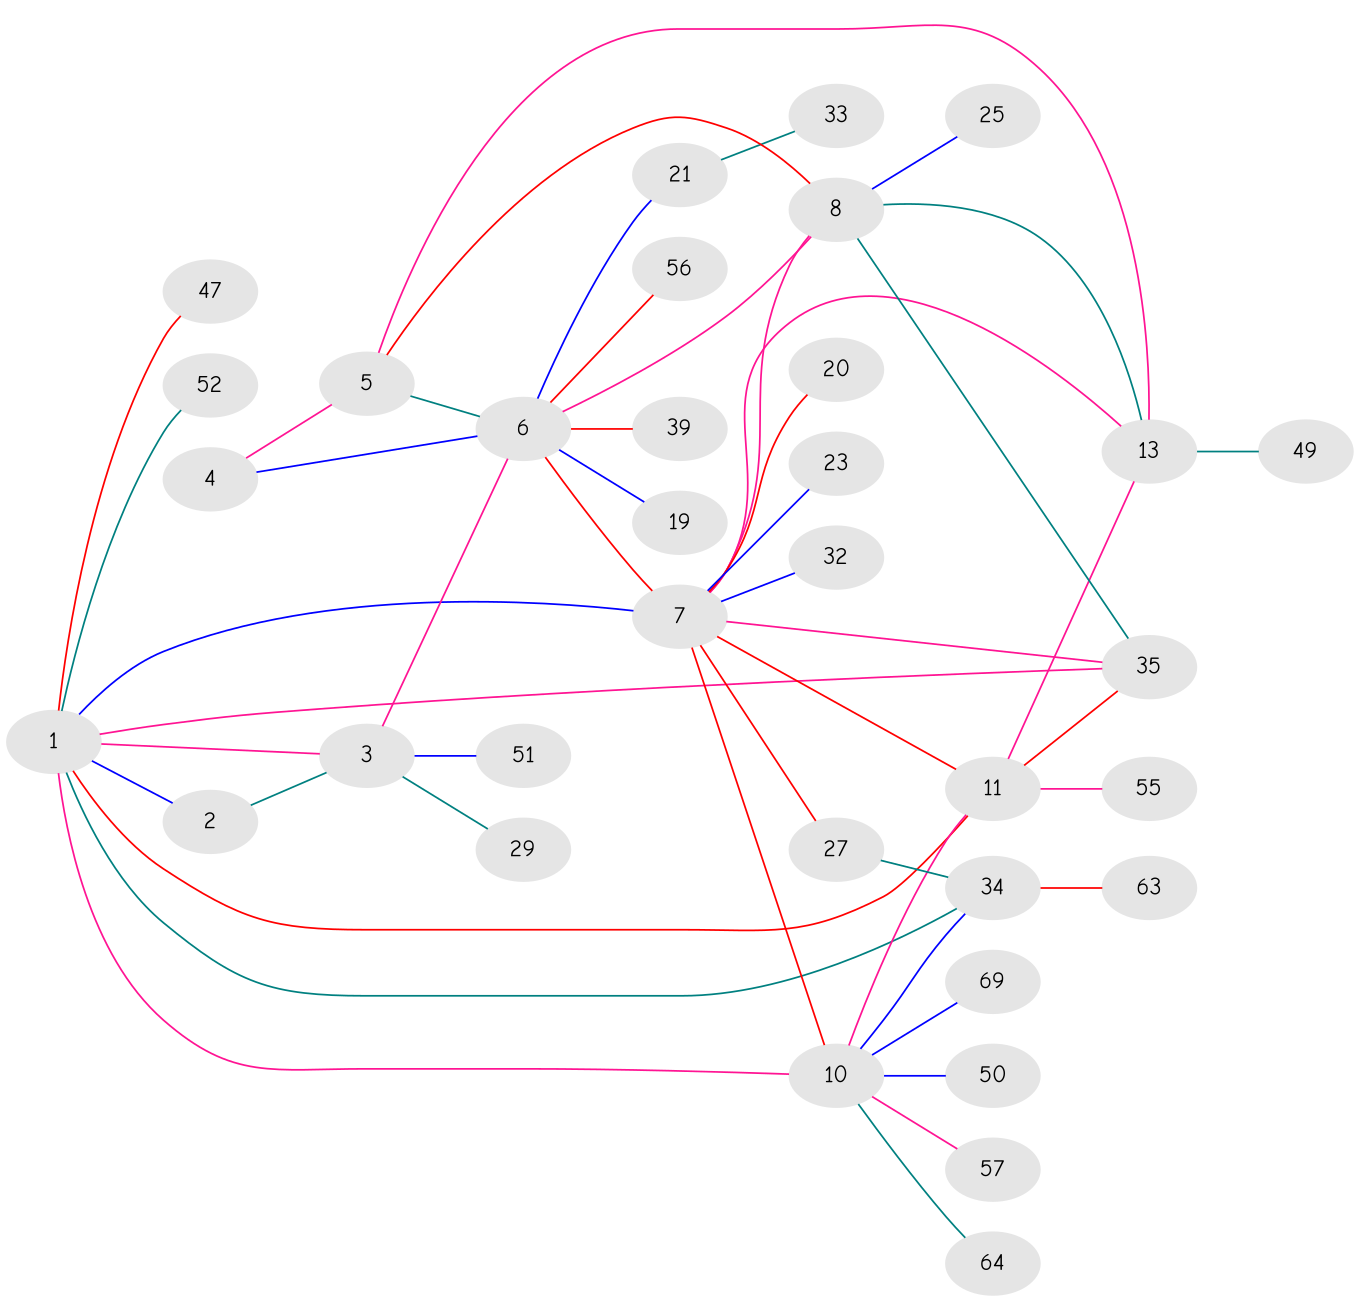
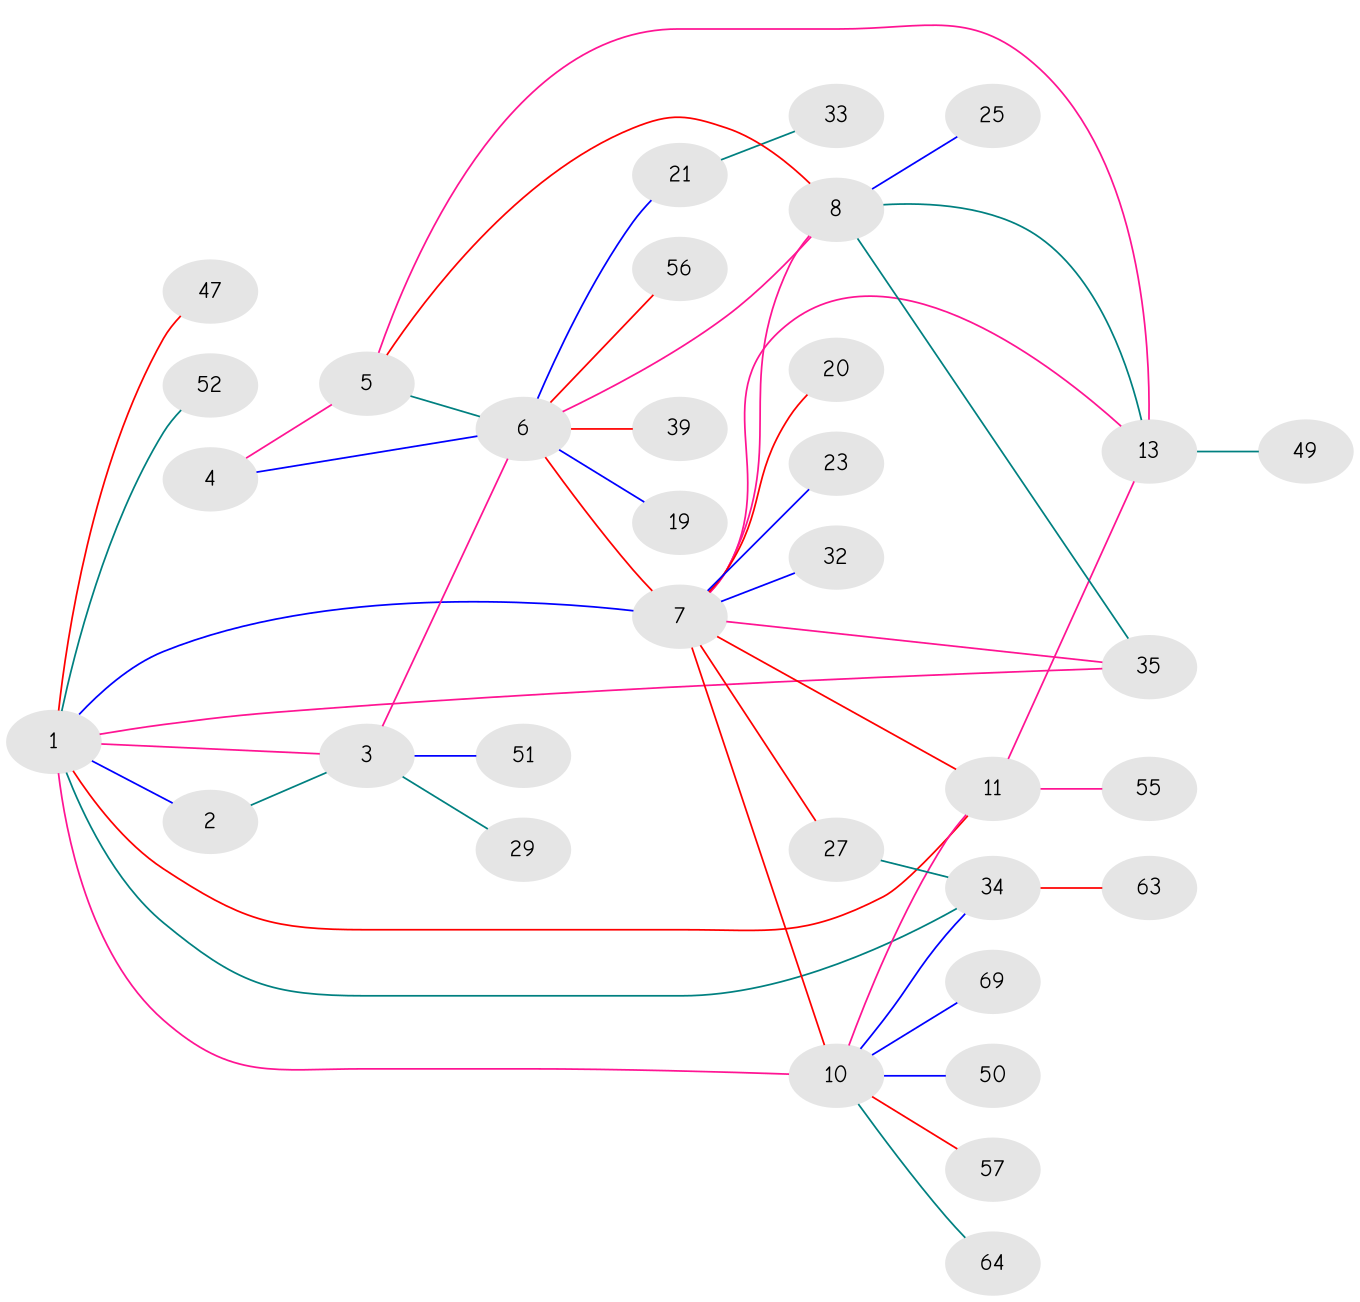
  graph {
    fontname="Comic Neue"
    rankdir=LR
    node [color=gray90 fontname="Comic Neue" style=filled]
    edge [color=deeppink fontname="Comic Neue"]
    1
    2
    3 [super="+28+17"]
    7 [super="+26+9+59+48"]
    10 [super="+22"]
    11 [super="+15"]
    34 [super="+41"]
    35 [super="+37"]
    47
    52
    6
    29
    51
    8 [super="+24"]
    13 [super="+14+16+53+31"]
    20 [super="+67"]
    23
    27 [super="+45"]
    32
    69
    50
    57
    64
    55
    63
    19
    21
    39
    56
    4
    5
    25
    49
    33 [super="+36"]
    1 -- 2 [color=blue]
    1 -- 3
    1 -- 7 [color=blue]
    1 -- 10
    1 -- 11 [color=red]
    1 -- 34 [color=teal]
    1 -- 35
    1 -- 47 [color=red]
    1 -- 52 [color=teal]
    2 -- 3 [color=teal]
    3 -- 6
    3 -- 29 [color=teal]
    3 -- 51 [color=blue]
    7 -- 10 [color=red]
    7 -- 11 [color=red]
    7 -- 35
    7 -- 8 [weight=2]
    7 -- 13
    7 -- 20 [color=red]
    7 -- 23 [color=blue]
    7 -- 27 [color=red]
    7 -- 32 [color=blue]
    10 -- 11
    10 -- 34 [color=blue]
    10 -- 69 [color=blue]
    10 -- 50 [color=blue]
-   10 -- 57
+   10 -- 57 [color=red]
    10 -- 64 [color=teal]
-   11 -- 35 [color=red]
    11 -- 13 [weight=3]
    11 -- 55
    34 -- 63 [color=red]
    6 -- 7 [color=red]
    6 -- 8
    6 -- 19 [color=blue]
    6 -- 21 [color=blue]
    6 -- 39 [color=red]
    6 -- 56 [color=red]
    8 -- 35 [color=teal]
    8 -- 13 [color=teal]
    8 -- 25 [color=blue]
    13 -- 49 [color=teal]
    27 -- 34 [color=teal]
    21 -- 33 [color=teal]
    4 -- 6 [color=blue]
    4 -- 5
    5 -- 6 [color=teal]
    5 -- 8 [color=red]
    5 -- 13
  }
